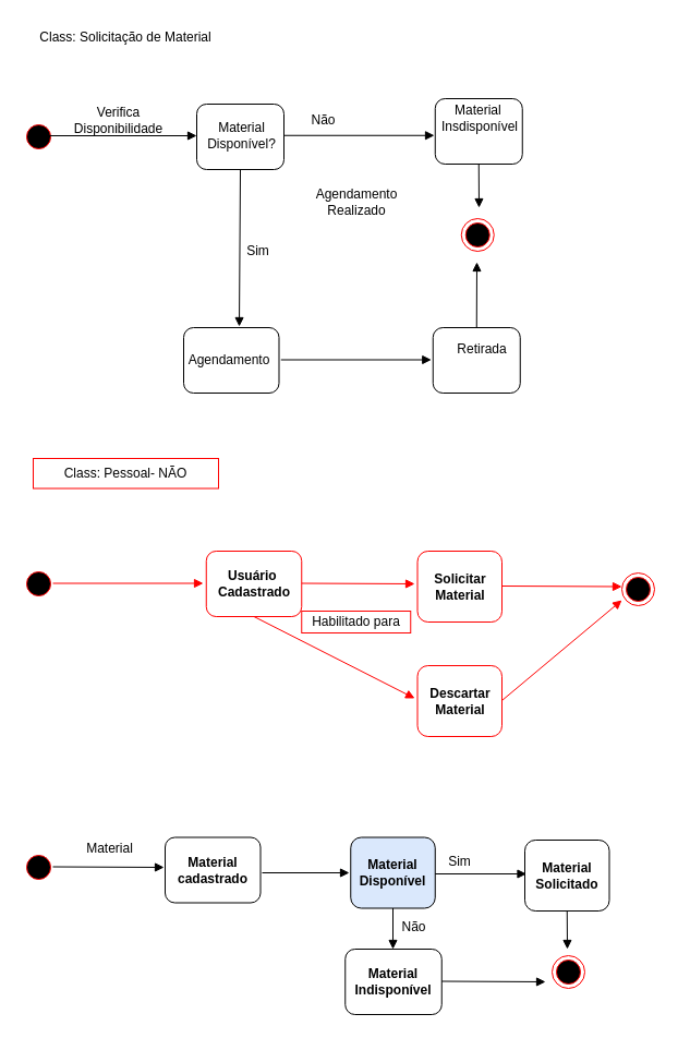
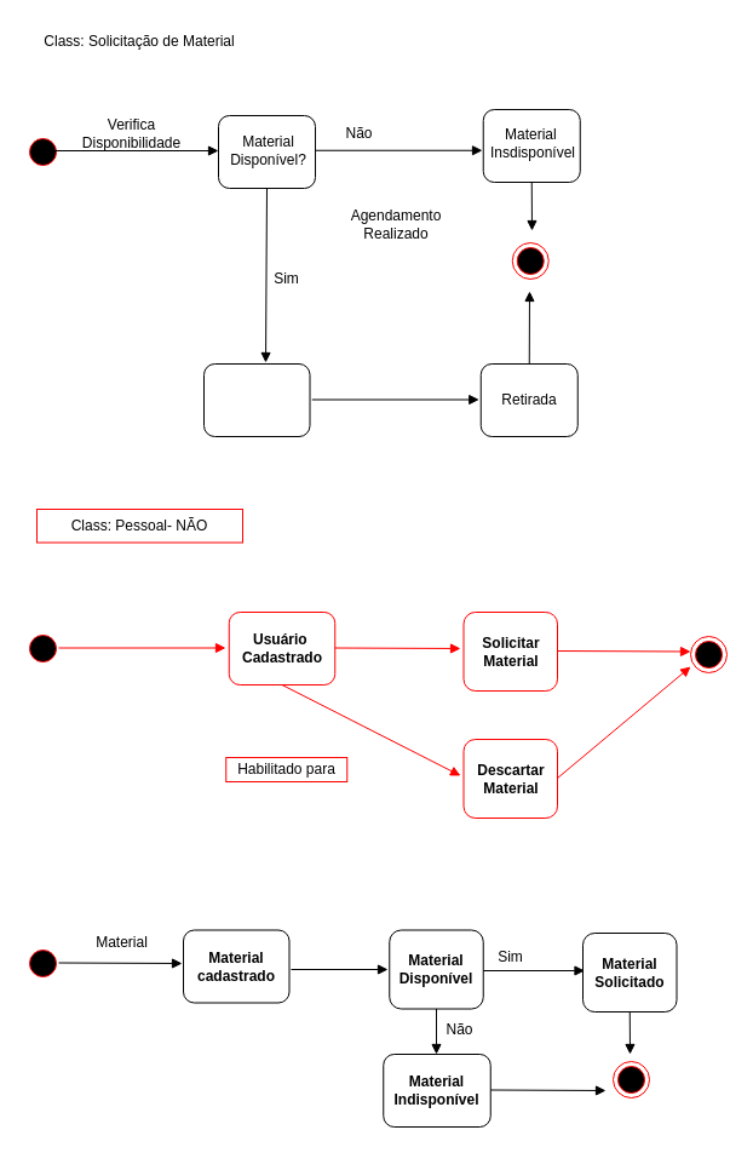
  <mxCell id="0" />
  <mxCell id="1" parent="0" />
  <mxCell id="2" value="" style="ellipse;html=1;shape=startState;fillColor=#000000;strokeColor=#ff0000;" vertex="1" parent="1"><mxGeometry x="20" y="110" width="30" height="30" as="geometry" /></mxCell>
  <mxCell id="3" value="" style="text;strokeColor=none;fillColor=none;align=left;verticalAlign=middle;spacingTop=-1;spacingLeft=4;spacingRight=4;rotatable=0;labelPosition=right;points=[];portConstraint=eastwest;" vertex="1" parent="1"><mxGeometry x="240" y="180" width="20" height="14" as="geometry" /></mxCell>
  <mxCell id="4" value="" style="html=1;verticalAlign=bottom;endArrow=block;" edge="1" parent="1"><mxGeometry x="0.2" y="4" width="80" relative="1" as="geometry"><mxPoint x="42" y="124" as="sourcePoint" /><mxPoint x="180" y="124" as="targetPoint" /><mxPoint as="offset" /></mxGeometry></mxCell>
  <mxCell id="5" value="Verifica&lt;br&gt;Disponibilidade" style="text;html=1;align=center;verticalAlign=middle;resizable=0;points=[];autosize=1;strokeColor=none;" vertex="1" parent="1"><mxGeometry x="58" y="95" width="100" height="30" as="geometry" /></mxCell>
  <mxCell id="6" value="" style="rounded=1;whiteSpace=wrap;html=1;fontStyle=1" vertex="1" parent="1"><mxGeometry x="180" y="95" width="80" height="60" as="geometry" /></mxCell>
  <mxCell id="7" value="Material&lt;br&gt;Disponível?" style="text;html=1;strokeColor=none;fillColor=none;align=center;verticalAlign=middle;whiteSpace=wrap;rounded=0;" vertex="1" parent="1"><mxGeometry x="194" y="110.5" width="55" height="27.5" as="geometry" /></mxCell>
  <mxCell id="8" value="" style="rounded=1;whiteSpace=wrap;html=1;" vertex="1" parent="1"><mxGeometry x="396.75" y="300" width="80" height="60" as="geometry" /></mxCell>
  <mxCell id="9" value="Sim" style="text;html=1;align=center;verticalAlign=middle;resizable=0;points=[];autosize=1;strokeColor=none;" vertex="1" parent="1"><mxGeometry x="215.5" y="220" width="40" height="20" as="geometry" /></mxCell>
  <mxCell id="10" value="&lt;span style=&quot;color: rgba(0 , 0 , 0 , 0) ; font-family: monospace ; font-size: 0px ; font-weight: 400&quot;&gt;%3CmxGraphModel%3E%3Croot%3E%3CmxCell%20id%3D%220%22%2F%3E%3CmxCell%20id%3D%221%22%20parent%3D%220%22%2F%3E%3CmxCell%20id%3D%222%22%20value%3D%22Agendamento%22%20style%3D%22text%3Bhtml%3D1%3BstrokeColor%3Dnone%3BfillColor%3Dnone%3Balign%3Dcenter%3BverticalAlign%3Dmiddle%3BwhiteSpace%3Dwrap%3Brounded%3D0%3B%22%20vertex%3D%221%22%20parent%3D%221%22%3E%3CmxGeometry%20x%3D%22548%22%20y%3D%22365%22%20width%3D%2257.5%22%20height%3D%2230%22%20as%3D%22geometry%22%2F%3E%3C%2FmxCell%3E%3C%2Froot%3E%3C%2FmxGraphModel%3E&lt;/span&gt;&lt;span style=&quot;color: rgba(0 , 0 , 0 , 0) ; font-family: monospace ; font-size: 0px ; font-weight: 400&quot;&gt;%3CmxGraphModel%3E%3Croot%3E%3CmxCell%20id%3D%220%22%2F%3E%3CmxCell%20id%3D%221%22%20parent%3D%220%22%2F%3E%3CmxCell%20id%3D%222%22%20value%3D%22Agendamento%22%20style%3D%22text%3Bhtml%3D1%3BstrokeColor%3Dnone%3BfillColor%3Dnone%3Balign%3Dcenter%3BverticalAlign%3Dmiddle%3BwhiteSpace%3Dwrap%3Brounded%3D0%3B%22%20vertex%3D%221%22%20parent%3D%221%22%3E%3CmxGeometry%20x%3D%22548%22%20y%3D%22365%22%20width%3D%2257.5%22%20height%3D%2230%22%20as%3D%22geometry%22%2F%3E%3C%2FmxCell%3E%3C%2Froot%3E%3C%2FmxGraphModel%3E&lt;/span&gt;" style="rounded=1;whiteSpace=wrap;html=1;fontStyle=1" vertex="1" parent="1"><mxGeometry x="168" y="300" width="87.5" height="60" as="geometry" /></mxCell>
  <mxCell id="11" value="" style="html=1;verticalAlign=bottom;endArrow=block;" edge="1" parent="1"><mxGeometry x="0.2" y="4" width="80" relative="1" as="geometry"><mxPoint x="257.25" y="329.5" as="sourcePoint" /><mxPoint x="395.25" y="329.5" as="targetPoint" /><mxPoint as="offset" /></mxGeometry></mxCell>
  <mxCell id="12" value="" style="html=1;verticalAlign=bottom;endArrow=block;exitX=0.5;exitY=0;exitDx=0;exitDy=0;" edge="1" parent="1" source="8"><mxGeometry x="0.2" y="4" width="80" relative="1" as="geometry"><mxPoint x="411.5" y="220" as="sourcePoint" /><mxPoint x="437" y="240" as="targetPoint" /><mxPoint as="offset" /></mxGeometry></mxCell>
  <mxCell id="13" value="Agendamento&lt;br&gt;Realizado" style="text;html=1;strokeColor=none;fillColor=none;align=center;verticalAlign=middle;whiteSpace=wrap;rounded=0;" vertex="1" parent="1"><mxGeometry x="297.5" y="170" width="57.5" height="30" as="geometry" /></mxCell>
- <mxCell id="14" value="Retirada" style="text;html=1;strokeColor=none;fillColor=none;align=center;verticalAlign=middle;whiteSpace=wrap;rounded=0;" vertex="1" parent="1"><mxGeometry x="413" y="305" width="57.5" height="30" as="geometry" /></mxCell>
+ <mxCell id="14" value="Retirada" style="text;html=1;strokeColor=none;fillColor=none;align=center;verticalAlign=middle;whiteSpace=wrap;rounded=0;" vertex="1" parent="1"><mxGeometry x="408" y="315" width="57.5" height="30" as="geometry" /></mxCell>
  <mxCell id="15" value="" style="ellipse;html=1;shape=endState;fillColor=#000000;strokeColor=#ff0000;" vertex="1" parent="1"><mxGeometry x="422.75" y="200" width="30" height="30" as="geometry" /></mxCell>
  <mxCell id="16" value="" style="ellipse;html=1;shape=startState;fillColor=#000000;strokeColor=#FF0000;" vertex="1" parent="1"><mxGeometry x="20" y="520" width="30" height="30" as="geometry" /></mxCell>
  <mxCell id="17" value="" style="html=1;verticalAlign=bottom;endArrow=block;strokeColor=#FF0000;" edge="1" parent="1"><mxGeometry x="0.2" y="4" width="80" relative="1" as="geometry"><mxPoint x="48" y="534.5" as="sourcePoint" /><mxPoint x="186" y="534.5" as="targetPoint" /><mxPoint as="offset" /></mxGeometry></mxCell>
  <mxCell id="18" value="Usuário&amp;nbsp;&lt;br&gt;Cadastrado" style="rounded=1;whiteSpace=wrap;html=1;fontStyle=1;strokeColor=#FF0000;" vertex="1" parent="1"><mxGeometry x="188.75" y="505" width="87.5" height="60" as="geometry" /></mxCell>
  <mxCell id="19" value="Solicitar Material" style="rounded=1;whiteSpace=wrap;html=1;fontStyle=1;strokeColor=#FF0000;" vertex="1" parent="1"><mxGeometry x="382.5" y="505" width="77.5" height="65" as="geometry" /></mxCell>
  <mxCell id="20" value="" style="html=1;verticalAlign=bottom;endArrow=block;strokeColor=#FF0000;" edge="1" parent="1"><mxGeometry x="0.2" y="4" width="80" relative="1" as="geometry"><mxPoint x="276.25" y="534.5" as="sourcePoint" /><mxPoint x="380" y="535" as="targetPoint" /><mxPoint as="offset" /></mxGeometry></mxCell>
- <mxCell id="21" value="Habilitado para" style="text;html=1;align=center;verticalAlign=middle;resizable=0;points=[];autosize=1;strokeColor=#FF0000;" vertex="1" parent="1"><mxGeometry x="276.25" y="560" width="100" height="20" as="geometry" /></mxCell>
+ <mxCell id="21" value="Habilitado para" style="text;html=1;align=center;verticalAlign=middle;resizable=0;points=[];autosize=1;strokeColor=#FF0000;" vertex="1" parent="1"><mxGeometry x="186.25" y="625" width="100" height="20" as="geometry" /></mxCell>
  <mxCell id="22" value="" style="html=1;verticalAlign=bottom;endArrow=block;exitX=0.5;exitY=1;exitDx=0;exitDy=0;strokeColor=#FF0000;" edge="1" parent="1" source="18"><mxGeometry x="0.2" y="4" width="80" relative="1" as="geometry"><mxPoint x="249" y="610" as="sourcePoint" /><mxPoint x="380" y="640" as="targetPoint" /><mxPoint as="offset" /></mxGeometry></mxCell>
  <mxCell id="23" value="Descartar Material" style="rounded=1;whiteSpace=wrap;html=1;fontStyle=1;strokeColor=#FF0000;" vertex="1" parent="1"><mxGeometry x="382.5" y="610" width="77.5" height="65" as="geometry" /></mxCell>
  <mxCell id="24" value="" style="html=1;verticalAlign=bottom;endArrow=block;entryX=0;entryY=0.417;entryDx=0;entryDy=0;entryPerimeter=0;strokeColor=#FF0000;" edge="1" parent="1" target="26"><mxGeometry x="0.2" y="4" width="80" relative="1" as="geometry"><mxPoint x="460" y="537" as="sourcePoint" /><mxPoint x="563.75" y="537.5" as="targetPoint" /><mxPoint as="offset" /></mxGeometry></mxCell>
  <mxCell id="25" value="" style="html=1;verticalAlign=bottom;endArrow=block;strokeColor=#FF0000;" edge="1" parent="1"><mxGeometry x="0.2" y="4" width="80" relative="1" as="geometry"><mxPoint x="460" y="642" as="sourcePoint" /><mxPoint x="570" y="550" as="targetPoint" /><mxPoint as="offset" /><Array as="points" /></mxGeometry></mxCell>
  <mxCell id="26" value="" style="ellipse;html=1;shape=endState;fillColor=#000000;strokeColor=#FF0000;" vertex="1" parent="1"><mxGeometry x="570" y="525" width="30" height="30" as="geometry" /></mxCell>
  <mxCell id="27" value="" style="ellipse;html=1;shape=startState;fillColor=#000000;strokeColor=#ff0000;" vertex="1" parent="1"><mxGeometry x="20" y="780" width="30" height="30" as="geometry" /></mxCell>
  <mxCell id="28" value="" style="html=1;verticalAlign=bottom;endArrow=block;" edge="1" parent="1"><mxGeometry x="0.2" y="4" width="80" relative="1" as="geometry"><mxPoint x="48" y="794.5" as="sourcePoint" /><mxPoint x="150" y="795" as="targetPoint" /><mxPoint as="offset" /></mxGeometry></mxCell>
  <mxCell id="29" value="Material&lt;br&gt;cadastrado" style="rounded=1;whiteSpace=wrap;html=1;fontStyle=1" vertex="1" parent="1"><mxGeometry x="151" y="767.5" width="87.5" height="60" as="geometry" /></mxCell>
  <mxCell id="30" value="Material&lt;br&gt;Solicitado" style="rounded=1;whiteSpace=wrap;html=1;fontStyle=1" vertex="1" parent="1"><mxGeometry x="481" y="770" width="77.5" height="65" as="geometry" /></mxCell>
  <mxCell id="31" value="Material" style="text;html=1;align=center;verticalAlign=middle;resizable=0;points=[];autosize=1;strokeColor=none;" vertex="1" parent="1"><mxGeometry x="70" y="767.5" width="60" height="20" as="geometry" /></mxCell>
  <mxCell id="32" value="" style="ellipse;html=1;shape=endState;fillColor=#000000;strokeColor=#ff0000;" vertex="1" parent="1"><mxGeometry x="506" y="876" width="30" height="30" as="geometry" /></mxCell>
- <mxCell id="33" value="Material&lt;br&gt;Disponível" style="rounded=1;whiteSpace=wrap;html=1;fontStyle=1;fillColor=#dae8fc;" vertex="1" parent="1"><mxGeometry x="321.25" y="767.5" width="77.5" height="65" as="geometry" /></mxCell>
+ <mxCell id="33" value="Material&lt;br&gt;Disponível" style="rounded=1;whiteSpace=wrap;html=1;fontStyle=1" vertex="1" parent="1"><mxGeometry x="321.25" y="767.5" width="77.5" height="65" as="geometry" /></mxCell>
  <mxCell id="34" value="" style="html=1;verticalAlign=bottom;endArrow=block;" edge="1" parent="1"><mxGeometry x="0.2" y="4" width="80" relative="1" as="geometry"><mxPoint x="398.75" y="801" as="sourcePoint" /><mxPoint x="482.5" y="801" as="targetPoint" /><mxPoint as="offset" /></mxGeometry></mxCell>
  <mxCell id="35" value="" style="html=1;verticalAlign=bottom;endArrow=block;exitX=0.5;exitY=1;exitDx=0;exitDy=0;" edge="1" parent="1" source="33"><mxGeometry x="0.2" y="4" width="80" relative="1" as="geometry"><mxPoint x="360" y="860" as="sourcePoint" /><mxPoint x="360" y="870" as="targetPoint" /><mxPoint as="offset" /></mxGeometry></mxCell>
  <mxCell id="36" value="Material&lt;br&gt;Indisponível" style="rounded=1;whiteSpace=wrap;html=1;fontStyle=1" vertex="1" parent="1"><mxGeometry x="316.25" y="870" width="88.5" height="60" as="geometry" /></mxCell>
  <mxCell id="37" value="Não" style="text;html=1;align=center;verticalAlign=middle;resizable=0;points=[];autosize=1;strokeColor=none;" vertex="1" parent="1"><mxGeometry x="358.75" y="840" width="40" height="20" as="geometry" /></mxCell>
  <mxCell id="38" value="" style="html=1;verticalAlign=bottom;endArrow=block;exitX=0.5;exitY=1;exitDx=0;exitDy=0;" edge="1" parent="1" source="30"><mxGeometry x="0.2" y="4" width="80" relative="1" as="geometry"><mxPoint x="738" y="799.5" as="sourcePoint" /><mxPoint x="520" y="870" as="targetPoint" /><mxPoint as="offset" /></mxGeometry></mxCell>
  <mxCell id="39" value="" style="html=1;verticalAlign=bottom;endArrow=block;exitX=0.5;exitY=1;exitDx=0;exitDy=0;entryX=0.583;entryY=-0.017;entryDx=0;entryDy=0;entryPerimeter=0;" edge="1" parent="1" source="6" target="10"><mxGeometry x="0.2" y="4" width="80" relative="1" as="geometry"><mxPoint x="171" y="250" as="sourcePoint" /><mxPoint x="309" y="250" as="targetPoint" /><mxPoint as="offset" /></mxGeometry></mxCell>
  <mxCell id="40" value="" style="html=1;verticalAlign=bottom;endArrow=block;" edge="1" parent="1"><mxGeometry x="0.2" y="4" width="80" relative="1" as="geometry"><mxPoint x="260" y="123.75" as="sourcePoint" /><mxPoint x="398" y="123.75" as="targetPoint" /><mxPoint as="offset" /></mxGeometry></mxCell>
  <mxCell id="41" value="" style="rounded=1;whiteSpace=wrap;html=1;" vertex="1" parent="1"><mxGeometry x="398.75" y="90" width="80" height="60" as="geometry" /></mxCell>
  <mxCell id="42" value="" style="html=1;verticalAlign=bottom;endArrow=block;exitX=0.5;exitY=1;exitDx=0;exitDy=0;" edge="1" parent="1" source="41"><mxGeometry x="0.2" y="4" width="80" relative="1" as="geometry"><mxPoint x="477" y="119" as="sourcePoint" /><mxPoint x="439" y="190" as="targetPoint" /><mxPoint as="offset" /></mxGeometry></mxCell>
  <mxCell id="43" value="Não" style="text;html=1;align=center;verticalAlign=middle;resizable=0;points=[];autosize=1;strokeColor=none;" vertex="1" parent="1"><mxGeometry x="276.25" y="100" width="40" height="20" as="geometry" /></mxCell>
- <mxCell id="44" value="Material&amp;nbsp;&lt;br&gt;Insdisponível" style="text;html=1;strokeColor=none;fillColor=none;align=center;verticalAlign=middle;whiteSpace=wrap;rounded=0;" vertex="1" parent="1"><mxGeometry x="411" y="93" width="57.5" height="30" as="geometry" /></mxCell>
+ <mxCell id="44" value="Material&amp;nbsp;&lt;br&gt;Insdisponível" style="text;html=1;strokeColor=none;fillColor=none;align=center;verticalAlign=middle;whiteSpace=wrap;rounded=0;" vertex="1" parent="1"><mxGeometry x="411" y="103" width="57.5" height="30" as="geometry" /></mxCell>
  <mxCell id="45" value="Class: Solicitação de Material" style="text;html=1;strokeColor=none;fillColor=none;align=center;verticalAlign=middle;whiteSpace=wrap;rounded=0;" vertex="1" parent="1"><mxGeometry x="30" y="20" width="170" height="27.5" as="geometry" /></mxCell>
- <mxCell id="46" value="Agendamento" style="text;html=1;strokeColor=none;fillColor=none;align=center;verticalAlign=middle;whiteSpace=wrap;rounded=0;" vertex="1" parent="1"><mxGeometry x="181" y="315" width="57.5" height="30" as="geometry" /></mxCell>
  <mxCell id="47" value="Class: Pessoal- NÃO" style="text;html=1;fillColor=none;align=center;verticalAlign=middle;whiteSpace=wrap;rounded=0;strokeColor=#FF0000;" vertex="1" parent="1"><mxGeometry x="30" y="420" width="170" height="27.5" as="geometry" /></mxCell>
  <mxCell id="48" value="" style="html=1;verticalAlign=bottom;endArrow=block;" edge="1" parent="1"><mxGeometry x="0.2" y="4" width="80" relative="1" as="geometry"><mxPoint x="240" y="800" as="sourcePoint" /><mxPoint x="320" y="800" as="targetPoint" /><mxPoint as="offset" /></mxGeometry></mxCell>
  <mxCell id="49" value="Sim" style="text;html=1;align=center;verticalAlign=middle;resizable=0;points=[];autosize=1;strokeColor=none;" vertex="1" parent="1"><mxGeometry x="401.25" y="780" width="40" height="20" as="geometry" /></mxCell>
  <mxCell id="50" value="" style="html=1;verticalAlign=bottom;endArrow=block;" edge="1" parent="1"><mxGeometry x="0.2" y="4" width="80" relative="1" as="geometry"><mxPoint x="404.75" y="899.5" as="sourcePoint" /><mxPoint x="500" y="900" as="targetPoint" /><mxPoint as="offset" /></mxGeometry></mxCell>
